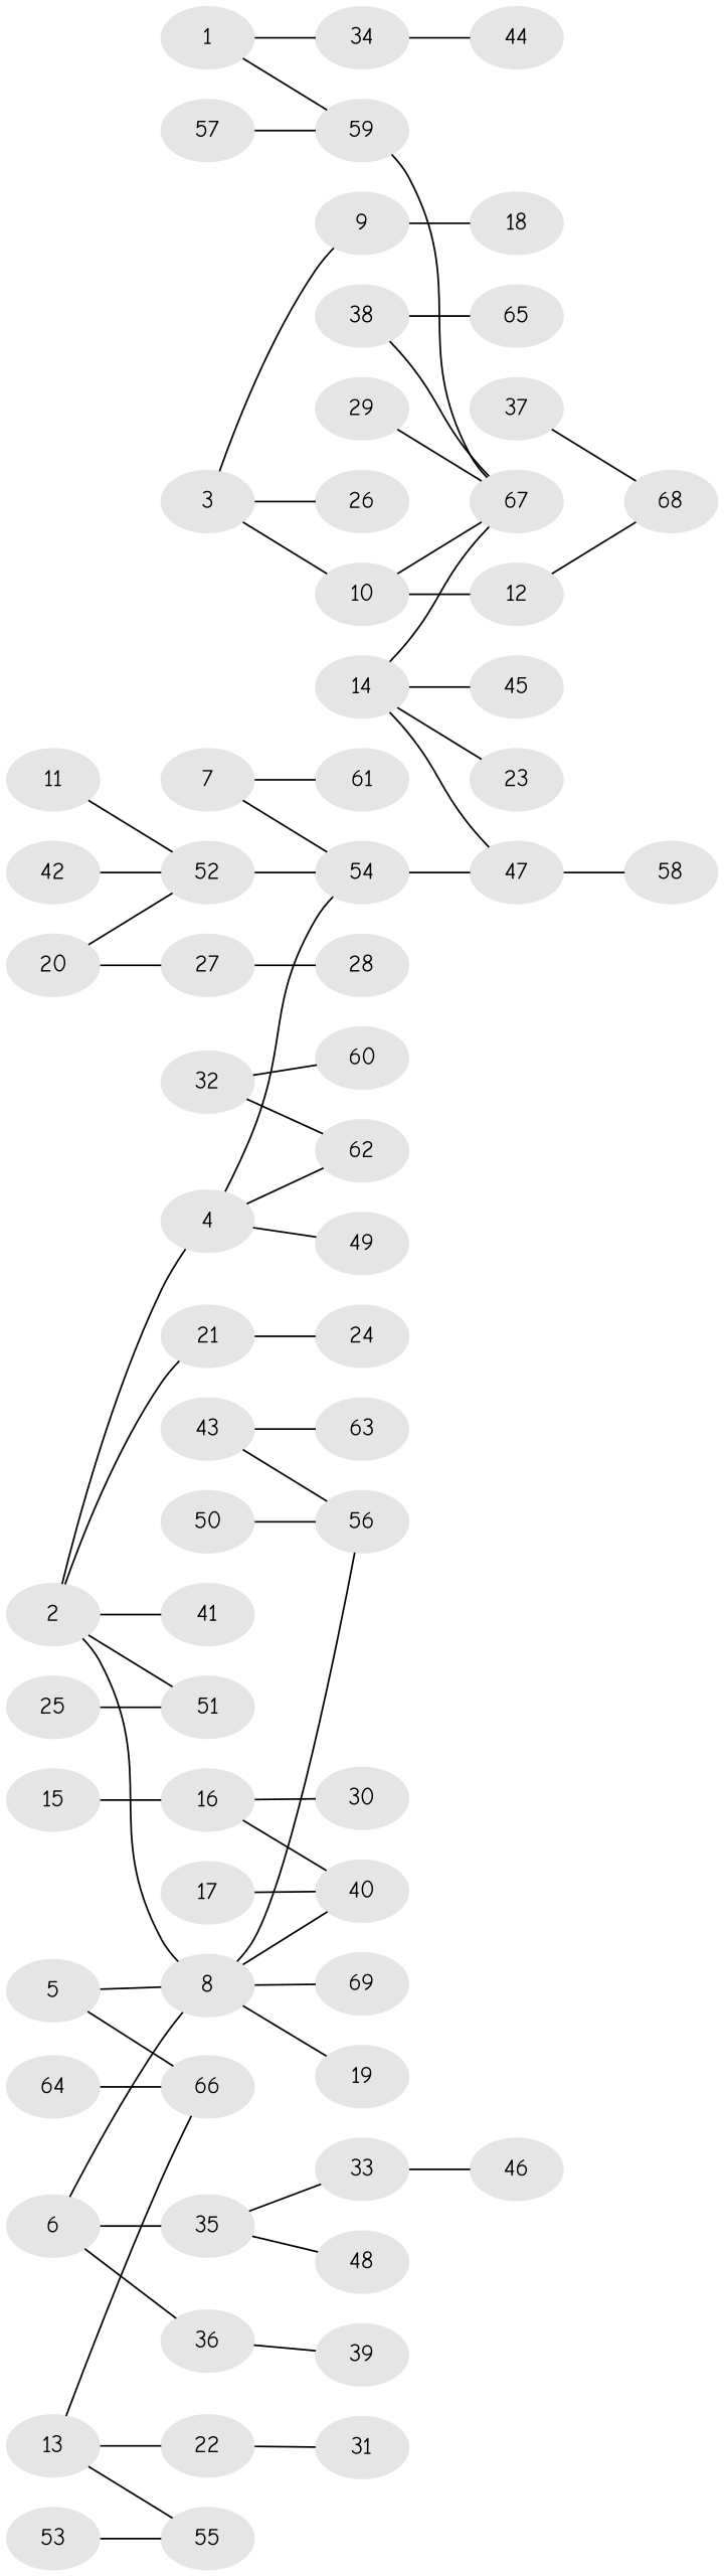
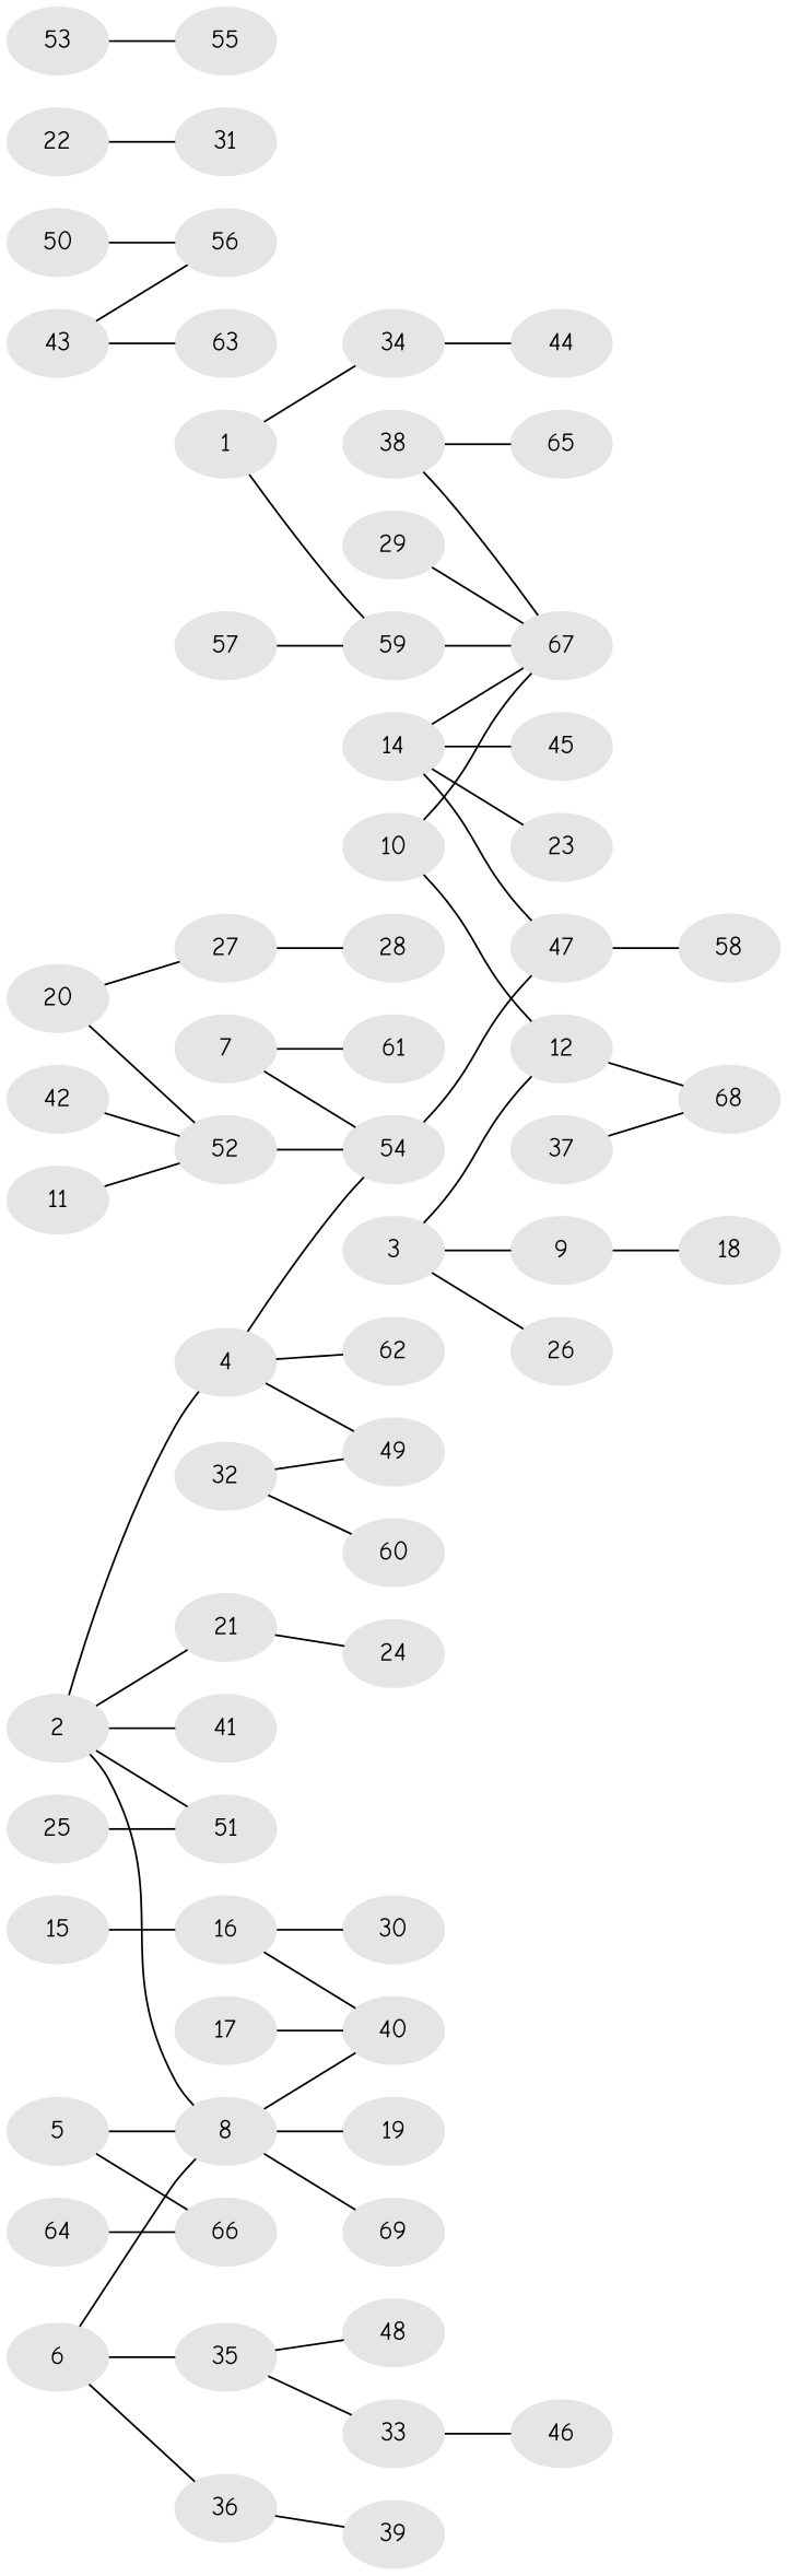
  graph {
    fontname="Comic Neue"
    rankdir=LR
    node [color=gray90 fontname="Comic Neue" style=filled]
    edge [fontname="Comic Neue" weight=1.0]
    1
    34
    59
    44
    67
    2
    4
    8
    21
    41
    51
    49
    54
    62
    19
    40
    56
    69
    24
    3
    9
    10
    26
    18
    12
    47
    5
    66
    6
    35
    36
    33
    46
    48
    39
    7
    61
    68
    11
    52
-   13
    22
    55
    31
    14
    23
    45
    58
    15
    16
    30
    17
    20
    27
    28
    25
    29
    32
    60
    37
    38
    65
    42
    43
    63
    50
    53
    57
    64
    1 -- 34
    1 -- 59
    34 -- 44
    59 -- 67
    2 -- 4
    2 -- 8
    2 -- 21
    2 -- 41
    2 -- 51
    4 -- 49
    4 -- 54
    4 -- 62
    8 -- 19
    8 -- 40
-   8 -- 56
    8 -- 69
    21 -- 24
    54 -- 47
    3 -- 9
-   3 -- 10
+   3 -- 12
    3 -- 26
    9 -- 18
    10 -- 67
    10 -- 12
    12 -- 68
    47 -- 58
    5 -- 8
    5 -- 66
    6 -- 8
    6 -- 35
    6 -- 36
    35 -- 33
    35 -- 48
    36 -- 39
    33 -- 46
    7 -- 54
    7 -- 61
    11 -- 52
    52 -- 54
-   13 -- 66
-   13 -- 22
-   13 -- 55
    22 -- 31
    14 -- 67
    14 -- 47
    14 -- 23
    14 -- 45
    15 -- 16
    16 -- 40
    16 -- 30
    17 -- 40
    20 -- 52
    20 -- 27
    27 -- 28
    25 -- 51
    29 -- 67
-   32 -- 62
+   32 -- 49
    32 -- 60
    37 -- 68
    38 -- 67
    38 -- 65
    42 -- 52
    43 -- 56
    43 -- 63
    50 -- 56
    53 -- 55
    57 -- 59
    64 -- 66
  }
